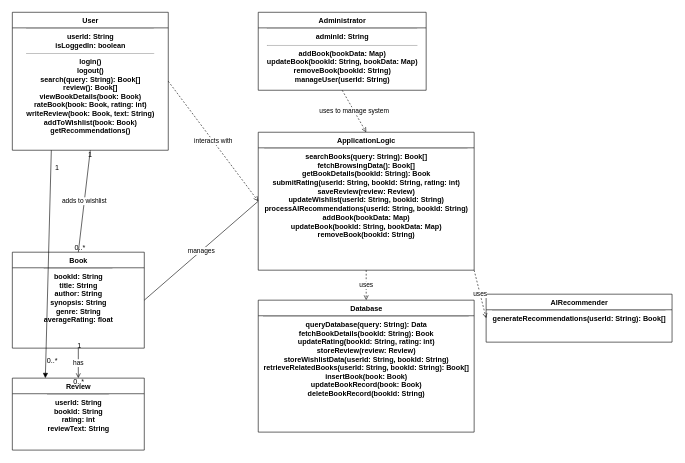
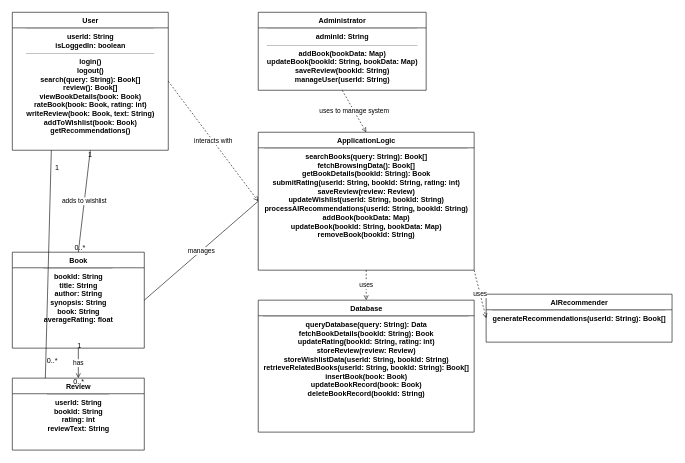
  <mxCell id="0" />
  <mxCell id="1" parent="0" />
  <mxCell id="2" value="&lt;b&gt;User&lt;/b&gt;&lt;hr size=&quot;1&quot;&gt;userId: String&lt;br&gt;isLoggedIn: boolean&lt;hr size=&quot;1&quot;&gt;login()&lt;br&gt;logout()&lt;br&gt;search(query: String): Book[]&lt;br&gt;review(): Book[]&lt;br&gt;viewBookDetails(book: Book)&lt;br&gt;rateBook(book: Book, rating: int)&lt;br&gt;writeReview(book: Book, text: String)&lt;br&gt;addToWishlist(book: Book)&lt;br&gt;getRecommendations()" style="swimlane;fontStyle=1;align=center;verticalAlign=top;childLayout=stackLayout;horizontal=1;startSize=26;horizontalStack=0;resizeParent=1;resizeParentMax=0;resizeLast=0;collapsible=0;marginBottom=0;html=1;" vertex="1" parent="1"><mxGeometry x="20" y="20" width="260" height="230" as="geometry" /></mxCell>
- <mxCell id="3" value="&lt;b&gt;Administrator&lt;/b&gt;&lt;hr size=&quot;1&quot;&gt;adminId: String&lt;hr size=&quot;1&quot;&gt;addBook(bookData: Map)&lt;br&gt;updateBook(bookId: String, bookData: Map)&lt;br&gt;removeBook(bookId: String)&lt;br&gt;manageUser(userId: String)" style="swimlane;fontStyle=1;align=center;verticalAlign=top;childLayout=stackLayout;horizontal=1;startSize=26;horizontalStack=0;resizeParent=1;resizeParentMax=0;resizeLast=0;collapsible=0;marginBottom=0;html=1;" vertex="1" parent="1"><mxGeometry x="430" y="20" width="280" height="130" as="geometry" /></mxCell>
+ <mxCell id="3" value="&lt;b&gt;Administrator&lt;/b&gt;&lt;hr size=&quot;1&quot;&gt;adminId: String&lt;hr size=&quot;1&quot;&gt;addBook(bookData: Map)&lt;br&gt;updateBook(bookId: String, bookData: Map)&lt;br&gt;saveReview(bookId: String)&lt;br&gt;manageUser(userId: String)" style="swimlane;fontStyle=1;align=center;verticalAlign=top;childLayout=stackLayout;horizontal=1;startSize=26;horizontalStack=0;resizeParent=1;resizeParentMax=0;resizeLast=0;collapsible=0;marginBottom=0;html=1;" vertex="1" parent="1"><mxGeometry x="430" y="20" width="280" height="130" as="geometry" /></mxCell>
  <mxCell id="4" value="&lt;b&gt;ApplicationLogic&lt;/b&gt;&lt;hr size=&quot;1&quot;&gt;searchBooks(query: String): Book[]&lt;br&gt;fetchBrowsingData(): Book[]&lt;br&gt;getBookDetails(bookId: String): Book&lt;br&gt;submitRating(userId: String, bookId: String, rating: int)&lt;br&gt;saveReview(review: Review)&lt;br&gt;updateWishlist(userId: String, bookId: String)&lt;br&gt;processAIRecommendations(userId: String, bookId: String)&lt;br&gt;addBook(bookData: Map)&lt;br&gt;updateBook(bookId: String, bookData: Map)&lt;br&gt;removeBook(bookId: String)" style="swimlane;fontStyle=1;align=center;verticalAlign=top;childLayout=stackLayout;horizontal=1;startSize=26;horizontalStack=0;resizeParent=1;resizeParentMax=0;resizeLast=0;collapsible=0;marginBottom=0;html=1;" vertex="1" parent="1"><mxGeometry x="430" y="220" width="360" height="230" as="geometry" /></mxCell>
  <mxCell id="5" value="&lt;b&gt;Database&lt;/b&gt;&lt;hr size=&quot;1&quot;&gt;queryDatabase(query: String): Data&lt;br&gt;fetchBookDetails(bookId: String): Book&lt;br&gt;updateRating(bookId: String, rating: int)&lt;br&gt;storeReview(review: Review)&lt;br&gt;storeWishlistData(userId: String, bookId: String)&lt;br&gt;retrieveRelatedBooks(userId: String, bookId: String): Book[]&lt;br&gt;insertBook(book: Book)&lt;br&gt;updateBookRecord(book: Book)&lt;br&gt;deleteBookRecord(bookId: String)" style="swimlane;fontStyle=1;align=center;verticalAlign=top;childLayout=stackLayout;horizontal=1;startSize=26;horizontalStack=0;resizeParent=1;resizeParentMax=0;resizeLast=0;collapsible=0;marginBottom=0;html=1;" vertex="1" parent="1"><mxGeometry x="430" y="500" width="360" height="220" as="geometry" /></mxCell>
  <mxCell id="6" value="&lt;b&gt;AIRecommender&lt;/b&gt;&lt;hr size=&quot;1&quot;&gt;generateRecommendations(userId: String): Book[]" style="swimlane;fontStyle=1;align=center;verticalAlign=top;childLayout=stackLayout;horizontal=1;startSize=26;horizontalStack=0;resizeParent=1;resizeParentMax=0;resizeLast=0;collapsible=0;marginBottom=0;html=1;" vertex="1" parent="1"><mxGeometry x="810" y="490" width="310" height="80" as="geometry" /></mxCell>
- <mxCell id="7" value="&lt;b&gt;Book&lt;/b&gt;&lt;hr size=&quot;1&quot;&gt;bookId: String&lt;br&gt;title: String&lt;br&gt;author: String&lt;br&gt;synopsis: String&lt;br&gt;genre: String&lt;br&gt;averageRating: float" style="swimlane;fontStyle=1;align=center;verticalAlign=top;childLayout=stackLayout;horizontal=1;startSize=26;horizontalStack=0;resizeParent=1;resizeParentMax=0;resizeLast=0;collapsible=0;marginBottom=0;html=1;" vertex="1" parent="1"><mxGeometry x="20" y="420" width="220" height="160" as="geometry" /></mxCell>
+ <mxCell id="7" value="&lt;b&gt;Book&lt;/b&gt;&lt;hr size=&quot;1&quot;&gt;bookId: String&lt;br&gt;title: String&lt;br&gt;author: String&lt;br&gt;synopsis: String&lt;br&gt;book: String&lt;br&gt;averageRating: float" style="swimlane;fontStyle=1;align=center;verticalAlign=top;childLayout=stackLayout;horizontal=1;startSize=26;horizontalStack=0;resizeParent=1;resizeParentMax=0;resizeLast=0;collapsible=0;marginBottom=0;html=1;" vertex="1" parent="1"><mxGeometry x="20" y="420" width="220" height="160" as="geometry" /></mxCell>
  <mxCell id="8" value="&lt;b&gt;Review&lt;/b&gt;&lt;hr size=&quot;1&quot;&gt;userId: String&lt;br&gt;bookId: String&lt;br&gt;rating: int&lt;br&gt;reviewText: String" style="swimlane;fontStyle=1;align=center;verticalAlign=top;childLayout=stackLayout;horizontal=1;startSize=26;horizontalStack=0;resizeParent=1;resizeParentMax=0;resizeLast=0;collapsible=0;marginBottom=0;html=1;" vertex="1" parent="1"><mxGeometry x="20" y="630" width="220" height="120" as="geometry" /></mxCell>
  <mxCell id="9" value="interacts with" style="dashed=1;html=1;endArrow=open;endFill=0;exitX=1;exitY=0.5;exitDx=0;exitDy=0;entryX=0;entryY=0.5;entryDx=0;entryDy=0;" edge="1" parent="1" source="2" target="4"><mxGeometry width="50" height="50" relative="1" as="geometry"><mxPoint x="290" y="200" as="sourcePoint" /><mxPoint x="410" y="300" as="targetPoint" /></mxGeometry></mxCell>
  <mxCell id="10" value="uses to manage system" style="dashed=1;html=1;endArrow=open;endFill=0;exitX=0.5;exitY=1;exitDx=0;exitDy=0;entryX=0.5;entryY=0;entryDx=0;entryDy=0;" edge="1" parent="1" source="3" target="4"><mxGeometry width="50" height="50" relative="1" as="geometry"><mxPoint x="470" y="160" as="sourcePoint" /><mxPoint x="520" y="210" as="targetPoint" /></mxGeometry></mxCell>
  <mxCell id="11" value="uses" style="dashed=1;html=1;endArrow=open;endFill=0;exitX=0.5;exitY=1;exitDx=0;exitDy=0;entryX=0.5;entryY=0;entryDx=0;entryDy=0;" edge="1" parent="1" source="4" target="5"><mxGeometry width="50" height="50" relative="1" as="geometry"><mxPoint x="620" y="460" as="sourcePoint" /><mxPoint x="620" y="490" as="targetPoint" /></mxGeometry></mxCell>
  <mxCell id="12" value="uses" style="dashed=1;html=1;endArrow=open;endFill=0;exitX=1;exitY=1;exitDx=0;exitDy=0;entryX=0;entryY=0.5;entryDx=0;entryDy=0;" edge="1" parent="1" source="4" target="6"><mxGeometry width="50" height="50" relative="1" as="geometry"><mxPoint x="800" y="460" as="sourcePoint" /><mxPoint x="810" y="530" as="targetPoint" /></mxGeometry></mxCell>
  <mxCell id="13" value="manages" style="endArrow=none;html=1;exitX=0;exitY=0.5;exitDx=0;exitDy=0;entryX=1;entryY=0.5;entryDx=0;entryDy=0;" edge="1" parent="1" source="4" target="7"><mxGeometry width="50" height="50" relative="1" as="geometry"><mxPoint x="420" y="420" as="sourcePoint" /><mxPoint x="250" y="420" as="targetPoint" /></mxGeometry></mxCell>
  <mxCell id="14" value="adds to wishlist" style="endArrow=none;html=1;exitX=0.5;exitY=1;exitDx=0;exitDy=0;entryX=0.5;entryY=0;entryDx=0;entryDy=0;sourcePerimeterSpacing=0;targetPerimeterSpacing=0;" edge="1" parent="1" source="2" target="7"><mxGeometry width="50" height="50" relative="1" as="geometry"><mxPoint x="160" y="260" as="sourcePoint" /><mxPoint x="160" y="410" as="targetPoint" /></mxGeometry></mxCell>
  <mxCell id="15" value="1" style="text;html=1;strokeColor=none;fillColor=none;align=center;verticalAlign=middle;whiteSpace=wrap;rounded=0;" vertex="1" parent="14"><mxGeometry x="-0.8" y="1" relative="1" as="geometry"><mxPoint y="-10" as="offset" /></mxGeometry></mxCell>
  <mxCell id="16" value="0..*" style="text;html=1;strokeColor=none;fillColor=none;align=center;verticalAlign=middle;whiteSpace=wrap;rounded=0;" vertex="1" parent="14"><mxGeometry x="0.8" relative="1" as="geometry"><mxPoint y="10" as="offset" /></mxGeometry></mxCell>
  <mxCell id="17" value="has" style="endArrow=open;html=1;exitX=0.5;exitY=1;exitDx=0;exitDy=0;entryX=0.5;entryY=0;entryDx=0;entryDy=0;" edge="1" parent="1" source="7" target="8"><mxGeometry width="50" height="50" relative="1" as="geometry"><mxPoint x="140" y="590" as="sourcePoint" /><mxPoint x="140" y="620" as="targetPoint" /></mxGeometry></mxCell>
  <mxCell id="18" value="1" style="text;html=1;strokeColor=none;fillColor=none;align=center;verticalAlign=middle;whiteSpace=wrap;rounded=0;" vertex="1" parent="17"><mxGeometry x="-0.8" y="1" relative="1" as="geometry"><mxPoint y="-10" as="offset" /></mxGeometry></mxCell>
  <mxCell id="19" value="0..*" style="text;html=1;strokeColor=none;fillColor=none;align=center;verticalAlign=middle;whiteSpace=wrap;rounded=0;" vertex="1" parent="17"><mxGeometry x="0.8" relative="1" as="geometry"><mxPoint y="10" as="offset" /></mxGeometry></mxCell>
- <mxCell id="20" value="" style="endArrow=block;html=1;exitX=0.25;exitY=1;exitDx=0;exitDy=0;entryX=0.25;entryY=0;entryDx=0;entryDy=0;" edge="1" parent="1" source="2" target="8"><mxGeometry width="50" height="50" relative="1" as="geometry"><mxPoint x="90" y="260" as="sourcePoint" /><mxPoint x="90" y="620" as="targetPoint" /></mxGeometry></mxCell>
+ <mxCell id="20" value="" style="endArrow=none;html=1;exitX=0.25;exitY=1;exitDx=0;exitDy=0;entryX=0.25;entryY=0;entryDx=0;entryDy=0;" edge="1" parent="1" source="2" target="8"><mxGeometry width="50" height="50" relative="1" as="geometry"><mxPoint x="90" y="260" as="sourcePoint" /><mxPoint x="90" y="620" as="targetPoint" /></mxGeometry></mxCell>
  <mxCell id="21" value="1" style="text;html=1;strokeColor=none;fillColor=none;align=center;verticalAlign=middle;whiteSpace=wrap;rounded=0;" vertex="1" parent="20"><mxGeometry x="-0.8" y="1" relative="1" as="geometry"><mxPoint x="10" y="-10" as="offset" /></mxGeometry></mxCell>
  <mxCell id="22" value="0..*" style="text;html=1;strokeColor=none;fillColor=none;align=center;verticalAlign=middle;whiteSpace=wrap;rounded=0;" vertex="1" parent="20"><mxGeometry x="0.8" relative="1" as="geometry"><mxPoint x="10" y="10" as="offset" /></mxGeometry></mxCell>
